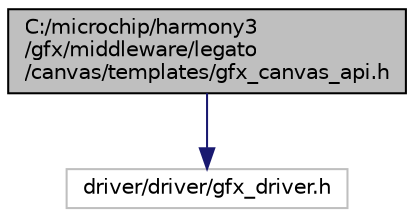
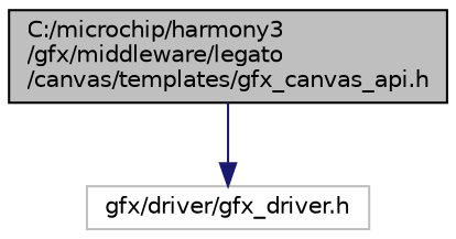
  digraph {
    node [fontname=Helvetica fontsize=10 shape=record style=filled]
    n1 [color=black fillcolor=grey75 fontcolor=black height=0.2 label="C:/microchip/harmony3\l/gfx/middleware/legato\l/canvas/templates/gfx_canvas_api.h" width=0.4]
-   n2 [color=grey75 fillcolor=white height=0.2 label="driver/driver/gfx_driver.h" width=0.4]
+   n2 [color=grey75 fillcolor=white height=0.2 label="gfx/driver/gfx_driver.h" width=0.4]
    n1 -> n2 [color=midnightblue fontname=Helvetica fontsize=10 labelfontname=Helvetica labelfontsize=10 style=solid]
  }
